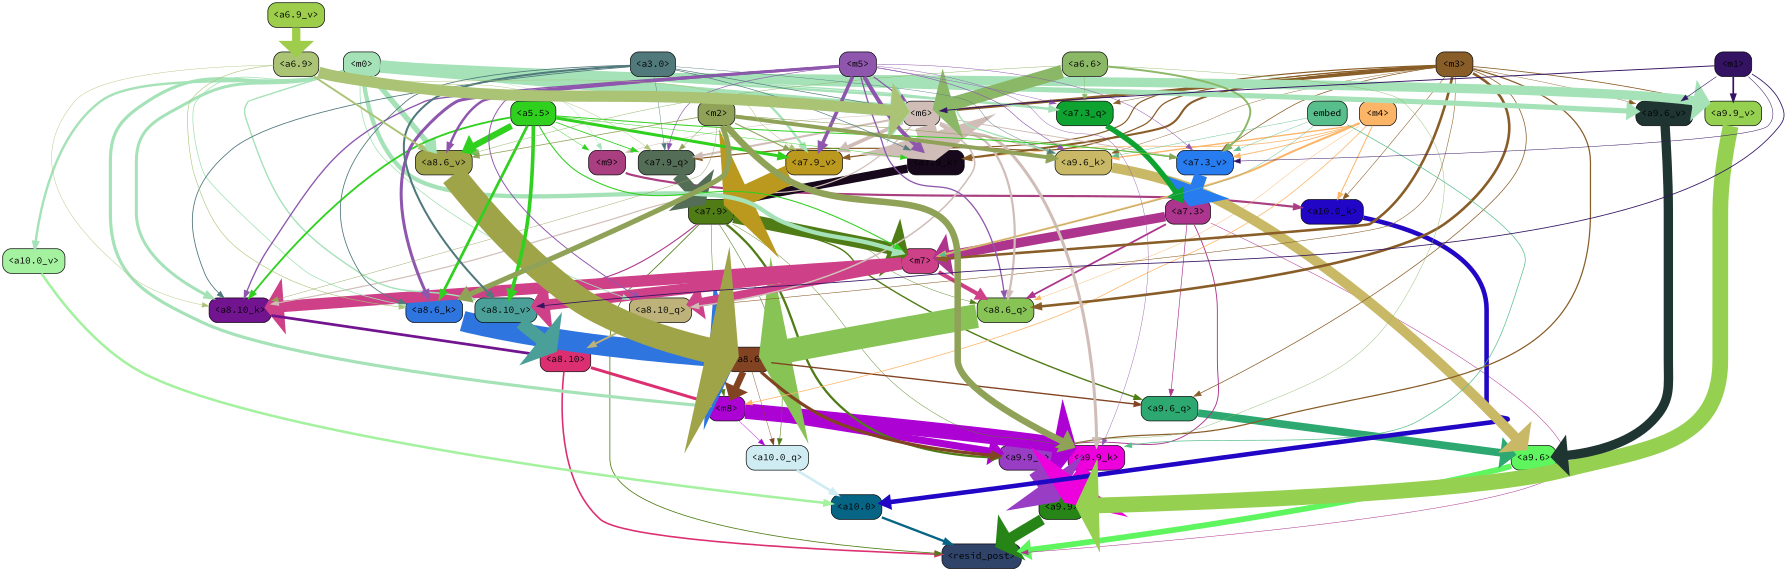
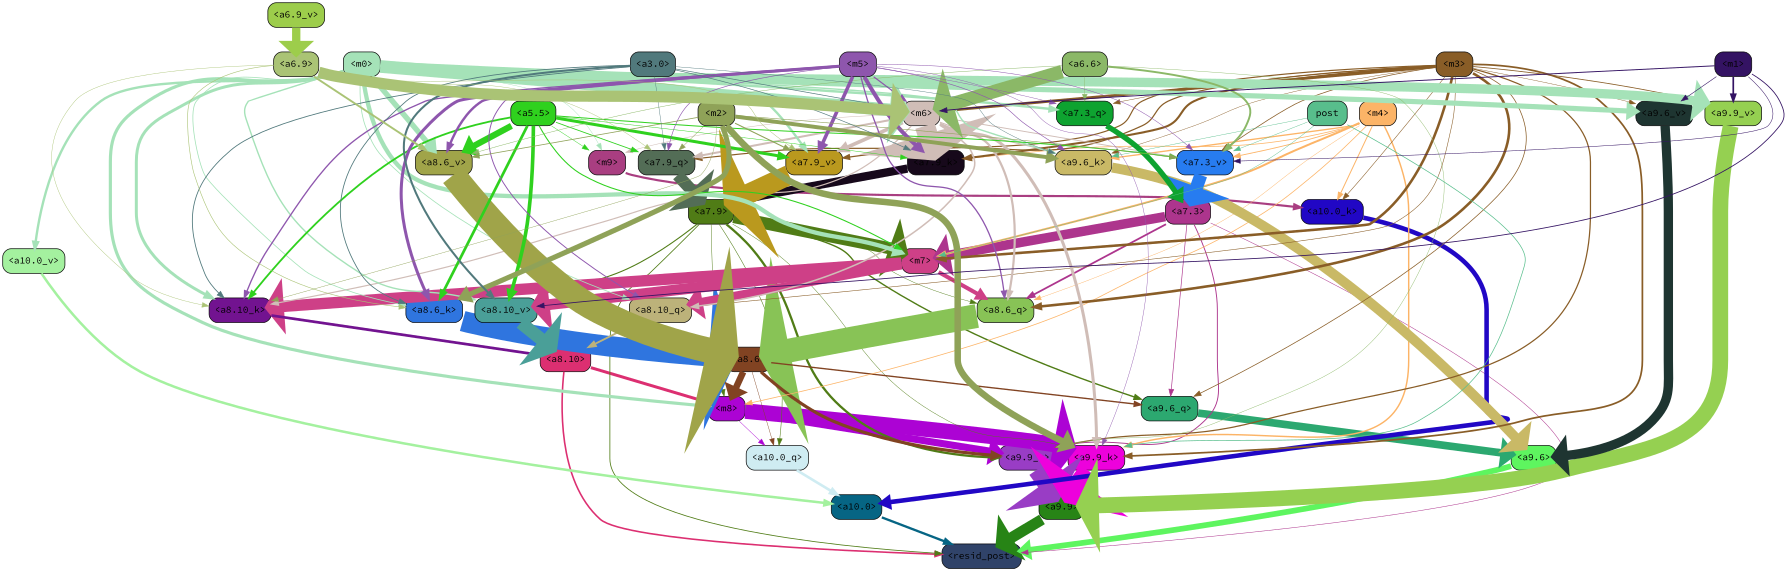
  strict digraph {
    fontname="Source Code Pro"
    splines=true
    node [color=black fontname="Source Code Pro" shape=box style="filled, rounded"]
    edge [color="#895d27" fontname="Source Code Pro" penwidth=0.6]
    "<a10.0>" [fillcolor="#066584"]
    "<resid_post>" [fillcolor="#304369"]
    "<a9.9>" [fillcolor="#278416"]
    "<a9.6>" [fillcolor="#5ef55f"]
    "<a8.10>" [fillcolor="#dc2f71"]
    "<m8>" [fillcolor="#ac03d4"]
    "<a10.0_q>" [fillcolor="#cfecf2"]
    "<a9.9_q>" [fillcolor="#993dc5"]
    "<a9.9_k>" [fillcolor="#ed01dc"]
    "<a7.9>" [fillcolor="#507c16"]
    "<a9.6_q>" [fillcolor="#2ca870"]
    "<a8.6_q>" [fillcolor="#88c356"]
    "<a8.6_k>" [fillcolor="#2f75df"]
    "<m7>" [fillcolor="#ce4087"]
    "<a8.6>" [fillcolor="#814322"]
    "<a8.10_q>" [fillcolor="#bcb27a"]
    "<a8.10_k>" [fillcolor="#721390"]
    "<a8.10_v>" [fillcolor="#4a9f98"]
    "<a7.3>" [fillcolor="#ad358d"]
    "<a10.0_k>" [fillcolor="#2107c5"]
    "<a10.0_v>" [fillcolor="#a4f19f"]
    "<m9>" [fillcolor="#a93e81"]
    "<m4>" [fillcolor="#fcb467"]
    "<a9.6_k>" [fillcolor="#c9b966"]
    "<a7.9_k>" [fillcolor="#17091b"]
    "<a7.3_v>" [fillcolor="#277cf0"]
    "<m3>" [fillcolor="#895d27"]
    "<m6>" [fillcolor="#d0bdb7"]
    "<a9.9_v>" [fillcolor="#95d051"]
    "<a9.6_v>" [fillcolor="#1e3531"]
    "<a7.9_q>" [fillcolor="#536d56"]
    "<a7.3_q>" [fillcolor="#0ea330"]
    "<a7.9_v>" [fillcolor="#ba991e"]
    "<m0>" [fillcolor="#a5e2b8"]
    "<a8.6_v>" [fillcolor="#a0a449"]
    "<a5.5>" [fillcolor="#2fd11e"]
    "<a6.6>" [fillcolor="#8bb867"]
    "<m5>" [fillcolor="#8e56ad"]
    "<m2>" [fillcolor="#8fa258"]
-   embed [fillcolor="#58be8c"]
+   embed [fillcolor="#58be8c" label=post]
    "<a3.0>" [fillcolor="#51797c"]
    "<m1>" [fillcolor="#341363"]
    "<a6.9>" [fillcolor="#aac375"]
    "<a6.9_v>" [fillcolor="#9dcd4b"]
    "<a10.0>" -> "<resid_post>" [color="#066584" penwidth=3.4253244400024414]
    "<a9.9>" -> "<resid_post>" [color="#278416" penwidth=16.05378818511963]
    "<a9.6>" -> "<resid_post>" [color="#5ef55f" penwidth=8.33797836303711]
    "<a8.10>" -> "<resid_post>" [color="#dc2f71" penwidth=2.3390636444091797]
    "<a8.10>" -> "<m8>" [color="#dc2f71" penwidth=4.388927459716797]
    "<m8>" -> "<a10.0_q>" [color="#ac03d4"]
    "<m8>" -> "<a9.9_q>" [color="#ac03d4" penwidth=10.407995223999023]
    "<m8>" -> "<a9.9_k>" [color="#ac03d4" penwidth=22.67278480529785]
    "<a10.0_q>" -> "<a10.0>" [color="#cfecf2" penwidth=3.861766815185547]
    "<a9.9_q>" -> "<a9.9>" [color="#993dc5" penwidth=23.20368194580078]
    "<a9.9_k>" -> "<a9.9>" [color="#ed01dc" penwidth=26.641464233398438]
    "<a7.9>" -> "<resid_post>" [color="#507c16" penwidth=1.1926651000976562]
    "<a7.9>" -> "<m8>" [color="#507c16" penwidth=0.6738662719726562]
    "<a7.9>" -> "<a10.0_q>" [color="#507c16" penwidth=0.7811813354492188]
    "<a7.9>" -> "<a9.9_q>" [color="#507c16" penwidth=3.33896541595459]
    "<a7.9>" -> "<a9.9_k>" [color="#507c16"]
    "<a7.9>" -> "<a9.6_q>" [color="#507c16" penwidth=2.0531044006347656]
    "<a7.9>" -> "<a8.6_q>" [color="#507c16"]
-   "<a7.9>" -> "<a8.6_k>" [color="#ad358d" penwidth=1.5751152038574219]
+   "<a7.9>" -> "<a8.6_k>" [color="#507c16" penwidth=1.5751152038574219]
    "<a7.9>" -> "<m7>" [color="#507c16" penwidth=17.67833709716797]
    "<a9.6_q>" -> "<a9.6>" [color="#2ca870" penwidth=11.181507110595703]
    "<a8.6_q>" -> "<a8.6>" [color="#88c356" penwidth=34.91962909698486]
    "<a8.6_k>" -> "<a8.6>" [color="#2f75df" penwidth=30.12779998779297]
    "<m7>" -> "<a8.6_q>" [color="#ce4087" penwidth=5.949329376220703]
    "<m7>" -> "<a8.6_k>" [color="#ce4087" penwidth=1.4160232543945312]
    "<m7>" -> "<a8.10_q>" [color="#ce4087" penwidth=12.189899444580078]
    "<m7>" -> "<a8.10_k>" [color="#ce4087" penwidth=16.634174346923828]
    "<m7>" -> "<a8.10_v>" [color="#ce4087" penwidth=15.893604278564453]
    "<a8.6>" -> "<m8>" [color="#814322" penwidth=9.616483688354492]
    "<a8.6>" -> "<a10.0_q>" [color="#814322"]
    "<a8.6>" -> "<a9.9_q>" [color="#814322" penwidth=4.681654930114746]
    "<a8.6>" -> "<a9.6_q>" [color="#814322" penwidth=2.0046749114990234]
    "<a8.10_q>" -> "<a8.10>" [color="#bcb27a" penwidth=2.6974411010742188]
    "<a8.10_k>" -> "<a8.10>" [color="#721390" penwidth=3.9815139770507812]
    "<a8.10_v>" -> "<a8.10>" [color="#4a9f98" penwidth=18.80433464050293]
    "<a7.3>" -> "<resid_post>" [color="#ad358d" penwidth=0.7339706420898438]
    "<a7.3>" -> "<a9.9_q>" [color="#ad358d" penwidth=1.3609809875488281]
    "<a7.3>" -> "<a9.6_q>" [color="#ad358d" penwidth=0.9587650299072266]
    "<a7.3>" -> "<a8.6_q>" [color="#ad358d" penwidth=2.597522735595703]
    "<a7.3>" -> "<m7>" [color="#ad358d" penwidth=13.925512313842773]
    "<a10.0_k>" -> "<a10.0>" [color="#2107c5" penwidth=6.691814422607422]
    "<a10.0_v>" -> "<a10.0>" [color="#a4f19f" penwidth=3.703948974609375]
    "<m9>" -> "<a10.0_k>" [color="#a93e81" penwidth=3.1536026000976562]
    "<m4>" -> "<m8>" [color="#fcb467" penwidth=1.1121444702148438]
+   "<m4>" -> "<a9.9_k>" [color="#fcb467" penwidth=2.1296005249023438]
    "<m4>" -> "<a8.6_q>" [color="#fcb467" penwidth=0.6086311340332031]
    "<m4>" -> "<m7>" [color="#fcb467" penwidth=2.9153175354003906]
    "<m4>" -> "<a10.0_k>" [color="#fcb467" penwidth=1.4532089233398438]
    "<m4>" -> "<a9.6_k>" [color="#fcb467" penwidth=1.93524169921875]
    "<m4>" -> "<a7.9_k>" [color="#fcb467" penwidth=1.0983266830444336]
    "<m4>" -> "<a7.3_v>" [color="#fcb467" penwidth=1.2746734619140625]
    "<a9.6_k>" -> "<a9.6>" [color="#c9b966" penwidth=14.532459259033203]
    "<a7.9_k>" -> "<a7.9>" [color="#17091b" penwidth=12.17039680480957]
    "<a7.3_v>" -> "<a7.3>" [color="#277cf0" penwidth=19.01776695251465]
    "<m3>" -> "<a9.9_q>" [penwidth=1.8098411560058594]
+   "<m3>" -> "<a9.9_k>" [penwidth=2.538074493408203]
    "<m3>" -> "<a9.6_q>" [penwidth=1.0731983184814453]
    "<m3>" -> "<a8.6_q>" [penwidth=3.8069801330566406]
    "<m3>" -> "<m7>" [penwidth=3.7463531494140625]
    "<m3>" -> "<a8.10_q>" [penwidth=0.7969093322753906]
    "<m3>" -> "<a10.0_k>" [penwidth=0.8012542724609375]
    "<m3>" -> "<a9.6_k>"
    "<m3>" -> "<a7.9_k>" [penwidth=3.0535898208618164]
    "<m3>" -> "<a7.3_v>" [penwidth=1.0946578979492188]
    "<m3>" -> "<m6>" [penwidth=4.0873308181762695]
    "<m3>" -> "<a9.9_v>" [penwidth=1.1908531188964844]
    "<m3>" -> "<a9.6_v>"
    "<m3>" -> "<a7.9_q>" [penwidth=1.7077007293701172]
    "<m3>" -> "<a7.3_q>" [penwidth=0.6810226440429688]
    "<m3>" -> "<a7.9_v>" [penwidth=1.8027725219726562]
    "<m6>" -> "<a9.9_k>" [color="#d0bdb7" penwidth=4.405937194824219]
    "<m6>" -> "<a8.6_q>" [color="#d0bdb7" penwidth=3.241657257080078]
    "<m6>" -> "<a8.10_q>" [color="#d0bdb7" penwidth=2.2618331909179688]
    "<m6>" -> "<a8.10_k>" [color="#d0bdb7" penwidth=1.733642578125]
    "<m6>" -> "<m9>" [color="#d0bdb7" penwidth=0.7276992797851562]
    "<m6>" -> "<a9.6_k>" [color="#d0bdb7" penwidth=1.6540985107421875]
    "<m6>" -> "<a7.9_k>" [color="#d0bdb7" penwidth=29.52049446105957]
    "<m6>" -> "<a7.3_v>" [color="#d0bdb7" penwidth=1.3778877258300781]
    "<m6>" -> "<a7.9_q>" [color="#d0bdb7" penwidth=2.9651412963867188]
    "<m6>" -> "<a7.9_v>" [color="#d0bdb7" penwidth=5.381137847900391]
    "<a9.9_v>" -> "<a9.9>" [color="#95d051" penwidth=23.02225112915039]
    "<a9.6_v>" -> "<a9.6>" [color="#1e3531" penwidth=13.634431838989258]
    "<a7.9_q>" -> "<a7.9>" [color="#536d56" penwidth=17.651885986328125]
    "<a7.3_q>" -> "<a7.3>" [color="#0ea330" penwidth=7.866306304931641]
    "<a7.9_v>" -> "<a7.9>" [color="#ba991e" penwidth=29.394658088684082]
    "<m0>" -> "<m8>" [color="#a5e2b8" penwidth=4.624839782714844]
    "<m0>" -> "<a8.6_k>" [color="#a5e2b8" penwidth=1.1486854553222656]
    "<m0>" -> "<m7>" [color="#a5e2b8" penwidth=6.283721923828125]
    "<m0>" -> "<a8.10_q>" [color="#a5e2b8" penwidth=1.1731605529785156]
    "<m0>" -> "<a8.10_k>" [color="#a5e2b8" penwidth=4.350425720214844]
    "<m0>" -> "<a8.10_v>" [color="#a5e2b8" penwidth=2.0526657104492188]
    "<m0>" -> "<a10.0_v>" [color="#a5e2b8" penwidth=3.520832061767578]
    "<m0>" -> "<m9>" [color="#a5e2b8"]
    "<m0>" -> "<a9.6_k>" [color="#a5e2b8" penwidth=2.0742149353027344]
    "<m0>" -> "<m6>" [color="#a5e2b8" penwidth=18.578011751174927]
    "<m0>" -> "<a9.9_v>" [color="#a5e2b8" penwidth=13.6649169921875]
    "<m0>" -> "<a9.6_v>" [color="#a5e2b8" penwidth=7.575786590576172]
    "<m0>" -> "<a7.3_q>" [color="#a5e2b8" penwidth=3.6216583251953125]
    "<m0>" -> "<a7.9_v>" [color="#a5e2b8" penwidth=3.447589874267578]
    "<m0>" -> "<a8.6_v>" [color="#a5e2b8" penwidth=7.951751708984375]
    "<a8.6_v>" -> "<a8.6>" [color="#a0a449" penwidth=37.04597568511963]
    "<a5.5>" -> "<a8.6_k>" [color="#2fd11e" penwidth=3.9810218811035156]
    "<a5.5>" -> "<m7>" [color="#2fd11e" penwidth=1.5525360107421875]
    "<a5.5>" -> "<a8.10_k>" [color="#2fd11e" penwidth=2.6749038696289062]
    "<a5.5>" -> "<a8.10_v>" [color="#2fd11e" penwidth=5.2978057861328125]
    "<a5.5>" -> "<m9>" [color="#2fd11e"]
    "<a5.5>" -> "<a7.9_k>" [color="#2fd11e" penwidth=0.6708955764770508]
    "<a5.5>" -> "<a7.3_v>" [color="#2fd11e" penwidth=1.4417800903320312]
    "<a5.5>" -> "<a7.9_q>" [color="#2fd11e" penwidth=1.22930908203125]
    "<a5.5>" -> "<a7.9_v>" [color="#2fd11e" penwidth=4.432796478271484]
    "<a5.5>" -> "<a8.6_v>" [color="#2fd11e" penwidth=9.177913665771484]
    "<a6.6>" -> "<a9.9_q>" [color="#8bb867"]
    "<a6.6>" -> "<a7.3_v>" [color="#8bb867" penwidth=2.8381996154785156]
    "<a6.6>" -> "<m6>" [color="#8bb867" penwidth=19.58005142211914]
    "<a6.6>" -> "<a7.3_q>" [color="#8bb867"]
    "<a6.6>" -> "<a8.6_v>" [color="#8bb867" penwidth=0.6731643676757812]
    "<m5>" -> "<a9.9_k>" [color="#8e56ad"]
    "<m5>" -> "<a8.6_q>" [color="#8e56ad" penwidth=1.8975334167480469]
    "<m5>" -> "<a8.6_k>" [color="#8e56ad" penwidth=4.4348602294921875]
    "<m5>" -> "<a8.10_q>" [color="#8e56ad" penwidth=1.3886604309082031]
    "<m5>" -> "<a8.10_k>" [color="#8e56ad" penwidth=1.9560012817382812]
    "<m5>" -> "<a9.6_k>" [color="#8e56ad" penwidth=0.9087238311767578]
    "<m5>" -> "<a7.9_k>" [color="#8e56ad" penwidth=5.895898818969727]
    "<m5>" -> "<a7.3_v>" [color="#8e56ad" penwidth=0.7120857238769531]
    "<m5>" -> "<m6>" [color="#8e56ad" penwidth=1.7808427810668945]
    "<m5>" -> "<a7.9_q>" [color="#8e56ad" penwidth=0.9239292144775391]
    "<m5>" -> "<a7.3_q>" [color="#8e56ad" penwidth=0.6050910949707031]
    "<m5>" -> "<a7.9_v>" [color="#8e56ad" penwidth=5.163473129272461]
    "<m5>" -> "<a8.6_v>" [color="#8e56ad" penwidth=3.547332763671875]
    "<m2>" -> "<a9.9_k>" [color="#8fa258" penwidth=9.546476364135742]
    "<m2>" -> "<a8.6_k>" [color="#8fa258" penwidth=7.5130767822265625]
    "<m2>" -> "<a8.10_k>" [color="#8fa258"]
    "<m2>" -> "<a9.6_k>" [color="#8fa258" penwidth=5.765581130981445]
    "<m2>" -> "<a7.3_v>" [color="#8fa258" penwidth=0.8394660949707031]
    "<m2>" -> "<a7.9_q>" [color="#8fa258"]
    "<m2>" -> "<a7.9_v>" [color="#8fa258" penwidth=1.5795440673828125]
    "<m2>" -> "<a8.6_v>" [color="#8fa258" penwidth=1.1399917602539062]
    embed -> "<a9.9_k>" [color="#58be8c" penwidth=1.044057846069336]
    embed -> "<m7>" [color="#58be8c"]
    embed -> "<a9.6_k>" [color="#58be8c"]
    embed -> "<a7.3_v>" [color="#58be8c"]
    "<a3.0>" -> "<a8.6_k>" [color="#51797c" penwidth=1.2278594970703125]
    "<a3.0>" -> "<a8.10_k>" [color="#51797c" penwidth=1.2375259399414062]
    "<a3.0>" -> "<a8.10_v>" [color="#51797c" penwidth=2.9724464416503906]
    "<a3.0>" -> "<a9.6_k>" [color="#51797c"]
    "<a3.0>" -> "<a7.9_k>" [color="#51797c" penwidth=0.9558658599853516]
    "<a3.0>" -> "<m6>" [color="#51797c" penwidth=0.9893608093261719]
    "<a3.0>" -> "<a7.9_q>" [color="#51797c"]
    "<m1>" -> "<a8.10_v>" [color="#341363" penwidth=1.2231903076171875]
    "<m1>" -> "<a7.3_v>" [color="#341363" penwidth=0.7203178405761719]
    "<m1>" -> "<m6>" [color="#341363" penwidth=1.3794612884521484]
    "<m1>" -> "<a9.9_v>" [color="#341363" penwidth=2.484710693359375]
    "<m1>" -> "<a9.6_v>" [color="#341363" penwidth=0.8296928405761719]
    "<a6.9>" -> "<a8.6_k>" [color="#aac375" penwidth=0.8667373657226562]
    "<a6.9>" -> "<a8.10_k>" [color="#aac375"]
    "<a6.9>" -> "<m6>" [color="#aac375" penwidth=16.39166831970215]
    "<a6.9>" -> "<a7.9_q>" [color="#aac375"]
    "<a6.9>" -> "<a7.9_v>" [color="#aac375" penwidth=0.6784553527832031]
    "<a6.9>" -> "<a8.6_v>" [color="#aac375" penwidth=2.8011817932128906]
    "<a6.9_v>" -> "<a6.9>" [color="#9dcd4b" penwidth=12.179949760437012]
  }
